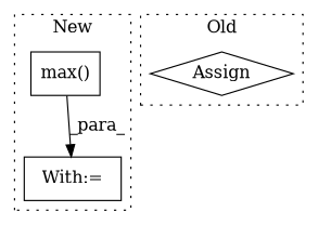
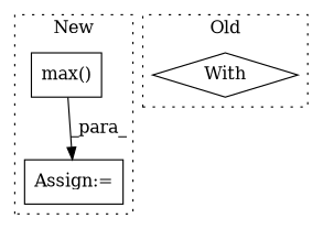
  digraph {
    node [shape=box]
    n1 [a=75 l="10,1" label="max()" s="5206,5226"]
-   n2 [a=68 l=14 label="With:=" s=5192]
-   n3 [a=39 l="5,28" label=Assign s="4753,4763" shape=diamond]
+   n2 [a=68 l=14 label="Assign:=" s=5192]
+   n3 [a=39 l="5,28" label=With s="4753,4763" shape=diamond]
    subgraph cluster_1 {
      label=New
      style=dotted
      n1
      n2
    }
    subgraph cluster_2 {
      label=Old
      style=dotted
      n3
    }
    n1 -> n2 [label=_para_]
  }
